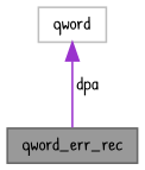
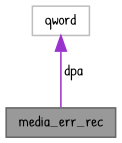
  digraph {
    fontname="Patrick Hand"
    node [fontname="Patrick Hand" fontsize=10 shape=box style=filled]
-   n1 [color=gray40 fillcolor=grey60 fontcolor=black height=0.2 label=qword_err_rec width=0.4]
+   n1 [color=gray40 fillcolor=grey60 fontcolor=black height=0.2 label=media_err_rec width=0.4]
    n2 [color=grey75 fillcolor=white height=0.2 label=qword width=0.4]
    n2 -> n1 [color=darkorchid3 dir=back fontname="Patrick Hand" fontsize=10 label=" dpa" labelfontname=Helvetica labelfontsize=10 style=solid]
  }
